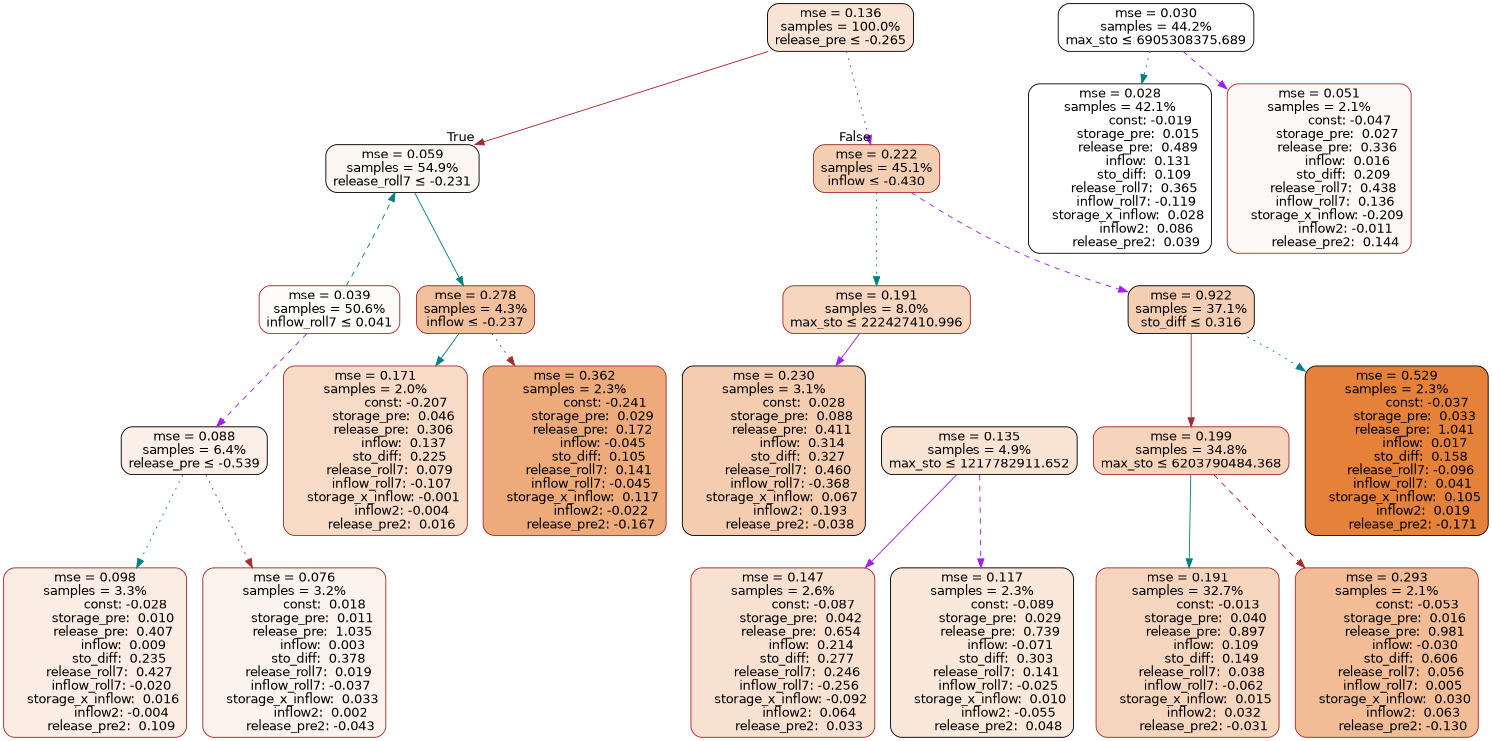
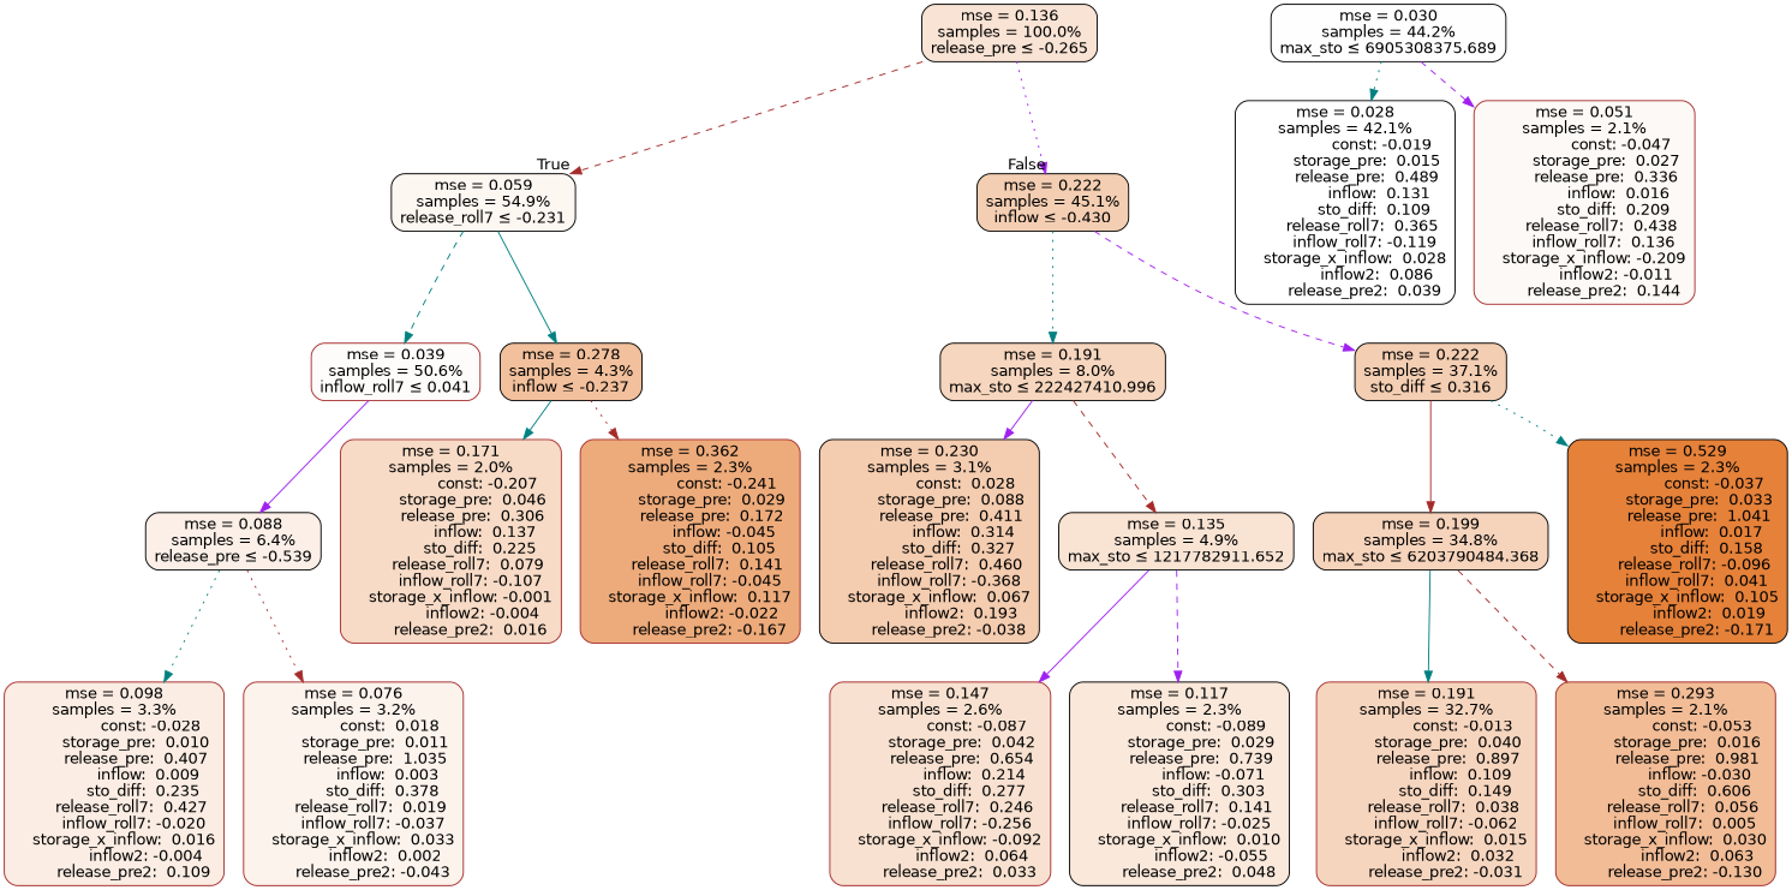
  digraph {
    node [color=black fillcolor="#f4ceb2" fontname=helvetica shape=rectangle style="filled, rounded"]
    edge [color=teal fontname=helvetica style=solid]
    n1 [fillcolor="#f9e3d4" label="mse = 0.136\nsamples = 100.0%\nrelease_pre &le; -0.265"]
    n2 [fillcolor="#fdf7f2" label="mse = 0.059\nsamples = 54.9%\nrelease_roll7 &le; -0.231"]
-   n3 [color=brown label="mse = 0.222\nsamples = 45.1%\ninflow &le; -0.430"]
+   n3 [label="mse = 0.222\nsamples = 45.1%\ninflow &le; -0.430"]
    n4 [color=brown fillcolor="#fefcfa" label="mse = 0.039\nsamples = 50.6%\ninflow_roll7 &le; 0.041"]
-   n5 [color=brown fillcolor="#f2c09c" label="mse = 0.278\nsamples = 4.3%\ninflow &le; -0.237"]
-   n6 [color=brown fillcolor="#f6d6be" label="mse = 0.191\nsamples = 8.0%\nmax_sto &le; 222427410.996"]
-   n7 [label="mse = 0.922\nsamples = 37.1%\nsto_diff &le; 0.316"]
+   n5 [fillcolor="#f2c09c" label="mse = 0.278\nsamples = 4.3%\ninflow &le; -0.237"]
+   n6 [fillcolor="#f6d6be" label="mse = 0.191\nsamples = 8.0%\nmax_sto &le; 222427410.996"]
+   n7 [label="mse = 0.222\nsamples = 37.1%\nsto_diff &le; 0.316"]
    n8 [fillcolor="#fbefe7" label="mse = 0.088\nsamples = 6.4%\nrelease_pre &le; -0.539"]
    n9 [color=brown fillcolor="#f7dbc6" label="mse = 0.171\nsamples = 2.0%\n               const: -0.207\n         storage_pre:  0.046\n         release_pre:  0.306\n              inflow:  0.137\n            sto_diff:  0.225\n       release_roll7:  0.079\n        inflow_roll7: -0.107\n    storage_x_inflow: -0.001\n             inflow2: -0.004\n        release_pre2:  0.016"]
    n10 [color=brown fillcolor="#edab7b" label="mse = 0.362\nsamples = 2.3%\n               const: -0.241\n         storage_pre:  0.029\n         release_pre:  0.172\n              inflow: -0.045\n            sto_diff:  0.105\n       release_roll7:  0.141\n        inflow_roll7: -0.045\n    storage_x_inflow:  0.117\n             inflow2: -0.022\n        release_pre2: -0.167"]
    n11 [fillcolor="#fefefe" label="mse = 0.030\nsamples = 44.2%\nmax_sto &le; 6905308375.689"]
    n12 [fillcolor="#ffffff" label="mse = 0.028\nsamples = 42.1%\n               const: -0.019\n         storage_pre:  0.015\n         release_pre:  0.489\n              inflow:  0.131\n            sto_diff:  0.109\n       release_roll7:  0.365\n        inflow_roll7: -0.119\n    storage_x_inflow:  0.028\n             inflow2:  0.086\n        release_pre2:  0.039"]
    n13 [color=brown fillcolor="#fdf9f6" label="mse = 0.051\nsamples = 2.1%\n               const: -0.047\n         storage_pre:  0.027\n         release_pre:  0.336\n              inflow:  0.016\n            sto_diff:  0.209\n       release_roll7:  0.438\n        inflow_roll7:  0.136\n    storage_x_inflow: -0.209\n             inflow2: -0.011\n        release_pre2:  0.144"]
    n14 [color=brown fillcolor="#fbede3" label="mse = 0.098\nsamples = 3.3%\n               const: -0.028\n         storage_pre:  0.010\n         release_pre:  0.407\n              inflow:  0.009\n            sto_diff:  0.235\n       release_roll7:  0.427\n        inflow_roll7: -0.020\n    storage_x_inflow:  0.016\n             inflow2: -0.004\n        release_pre2:  0.109"]
    n15 [color=brown fillcolor="#fcf3ec" label="mse = 0.076\nsamples = 3.2%\n               const:  0.018\n         storage_pre:  0.011\n         release_pre:  1.035\n              inflow:  0.003\n            sto_diff:  0.378\n       release_roll7:  0.019\n        inflow_roll7: -0.037\n    storage_x_inflow:  0.033\n             inflow2:  0.002\n        release_pre2: -0.043"]
    n16 [fillcolor="#f4ccaf" label="mse = 0.230\nsamples = 3.1%\n               const:  0.028\n         storage_pre:  0.088\n         release_pre:  0.411\n              inflow:  0.314\n            sto_diff:  0.327\n       release_roll7:  0.460\n        inflow_roll7: -0.368\n    storage_x_inflow:  0.067\n             inflow2:  0.193\n        release_pre2: -0.038"]
    n17 [fillcolor="#f9e3d3" label="mse = 0.135\nsamples = 4.9%\nmax_sto &le; 1217782911.652"]
-   n18 [color=brown fillcolor="#f6d3bb" label="mse = 0.199\nsamples = 34.8%\nmax_sto &le; 6203790484.368"]
+   n18 [fillcolor="#f6d3bb" label="mse = 0.199\nsamples = 34.8%\nmax_sto &le; 6203790484.368"]
    n19 [fillcolor="#e58139" label="mse = 0.529\nsamples = 2.3%\n               const: -0.037\n         storage_pre:  0.033\n         release_pre:  1.041\n              inflow:  0.017\n            sto_diff:  0.158\n       release_roll7: -0.096\n        inflow_roll7:  0.041\n    storage_x_inflow:  0.105\n             inflow2:  0.019\n        release_pre2: -0.171"]
    n20 [color=brown fillcolor="#f8e1d0" label="mse = 0.147\nsamples = 2.6%\n               const: -0.087\n         storage_pre:  0.042\n         release_pre:  0.654\n              inflow:  0.214\n            sto_diff:  0.277\n       release_roll7:  0.246\n        inflow_roll7: -0.256\n    storage_x_inflow: -0.092\n             inflow2:  0.064\n        release_pre2:  0.033"]
    n21 [fillcolor="#fae8db" label="mse = 0.117\nsamples = 2.3%\n               const: -0.089\n         storage_pre:  0.029\n         release_pre:  0.739\n              inflow: -0.071\n            sto_diff:  0.303\n       release_roll7:  0.141\n        inflow_roll7: -0.025\n    storage_x_inflow:  0.010\n             inflow2: -0.055\n        release_pre2:  0.048"]
    n22 [color=brown fillcolor="#f6d5be" label="mse = 0.191\nsamples = 32.7%\n               const: -0.013\n         storage_pre:  0.040\n         release_pre:  0.897\n              inflow:  0.109\n            sto_diff:  0.149\n       release_roll7:  0.038\n        inflow_roll7: -0.062\n    storage_x_inflow:  0.015\n             inflow2:  0.032\n        release_pre2: -0.031"]
    n23 [color=brown fillcolor="#f1bc96" label="mse = 0.293\nsamples = 2.1%\n               const: -0.053\n         storage_pre:  0.016\n         release_pre:  0.981\n              inflow: -0.030\n            sto_diff:  0.606\n       release_roll7:  0.056\n        inflow_roll7:  0.005\n    storage_x_inflow:  0.030\n             inflow2:  0.063\n        release_pre2: -0.130"]
-   n1 -> n2 [color=brown headlabel=True labelangle=45 labeldistance=2.5]
+   n1 -> n2 [color=brown headlabel=True labelangle=45 labeldistance=2.5 style=dashed]
    n1 -> n3 [color=purple headlabel=False labelangle=-45 labeldistance=2.5 style=dotted]
-   n4 -> n2 [style=dashed]
+   n2 -> n4 [style=dashed]
    n2 -> n5
    n3 -> n6 [style=dotted]
    n3 -> n7 [color=purple style=dashed]
-   n4 -> n8 [color=purple style=dashed]
+   n4 -> n8 [color=purple]
    n5 -> n9
    n5 -> n10 [color=brown style=dotted]
    n6 -> n16 [color=purple]
+   n6 -> n17 [color=brown style=dashed]
    n7 -> n18 [color=brown]
    n7 -> n19 [style=dotted]
    n8 -> n14 [style=dotted]
    n8 -> n15 [color=brown style=dotted]
    n11 -> n12 [style=dotted]
    n11 -> n13 [color=purple style=dashed]
    n17 -> n20 [color=purple]
    n17 -> n21 [color=purple style=dashed]
    n18 -> n22
    n18 -> n23 [color=brown style=dashed]
  }
